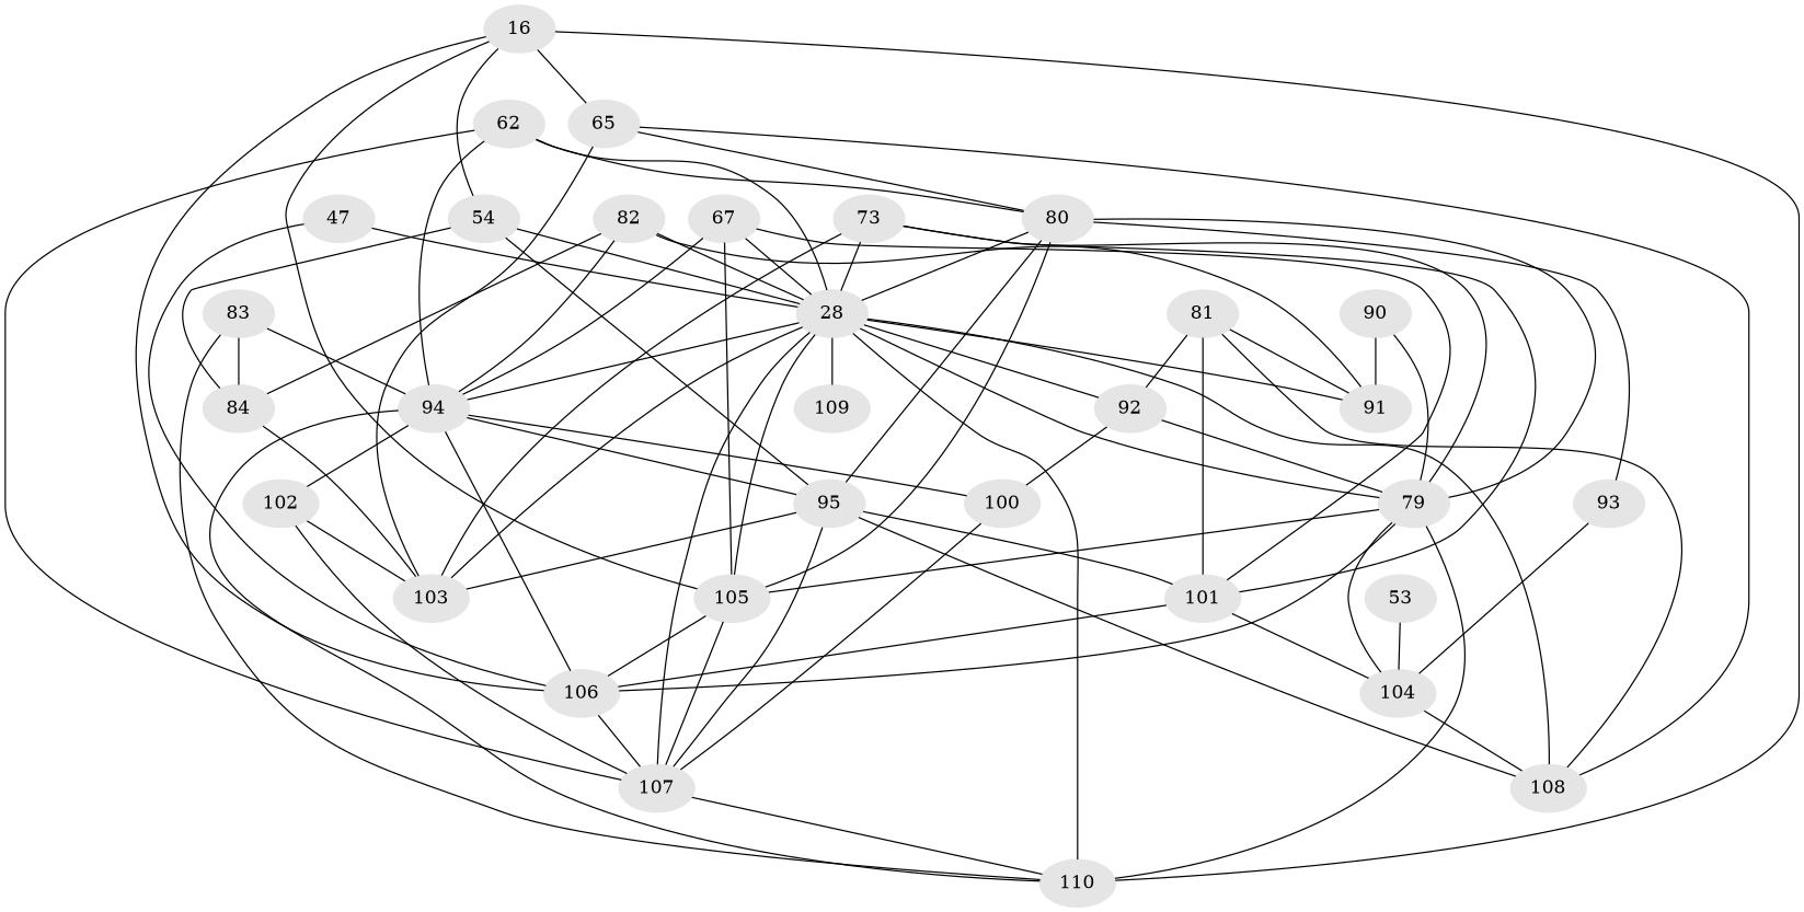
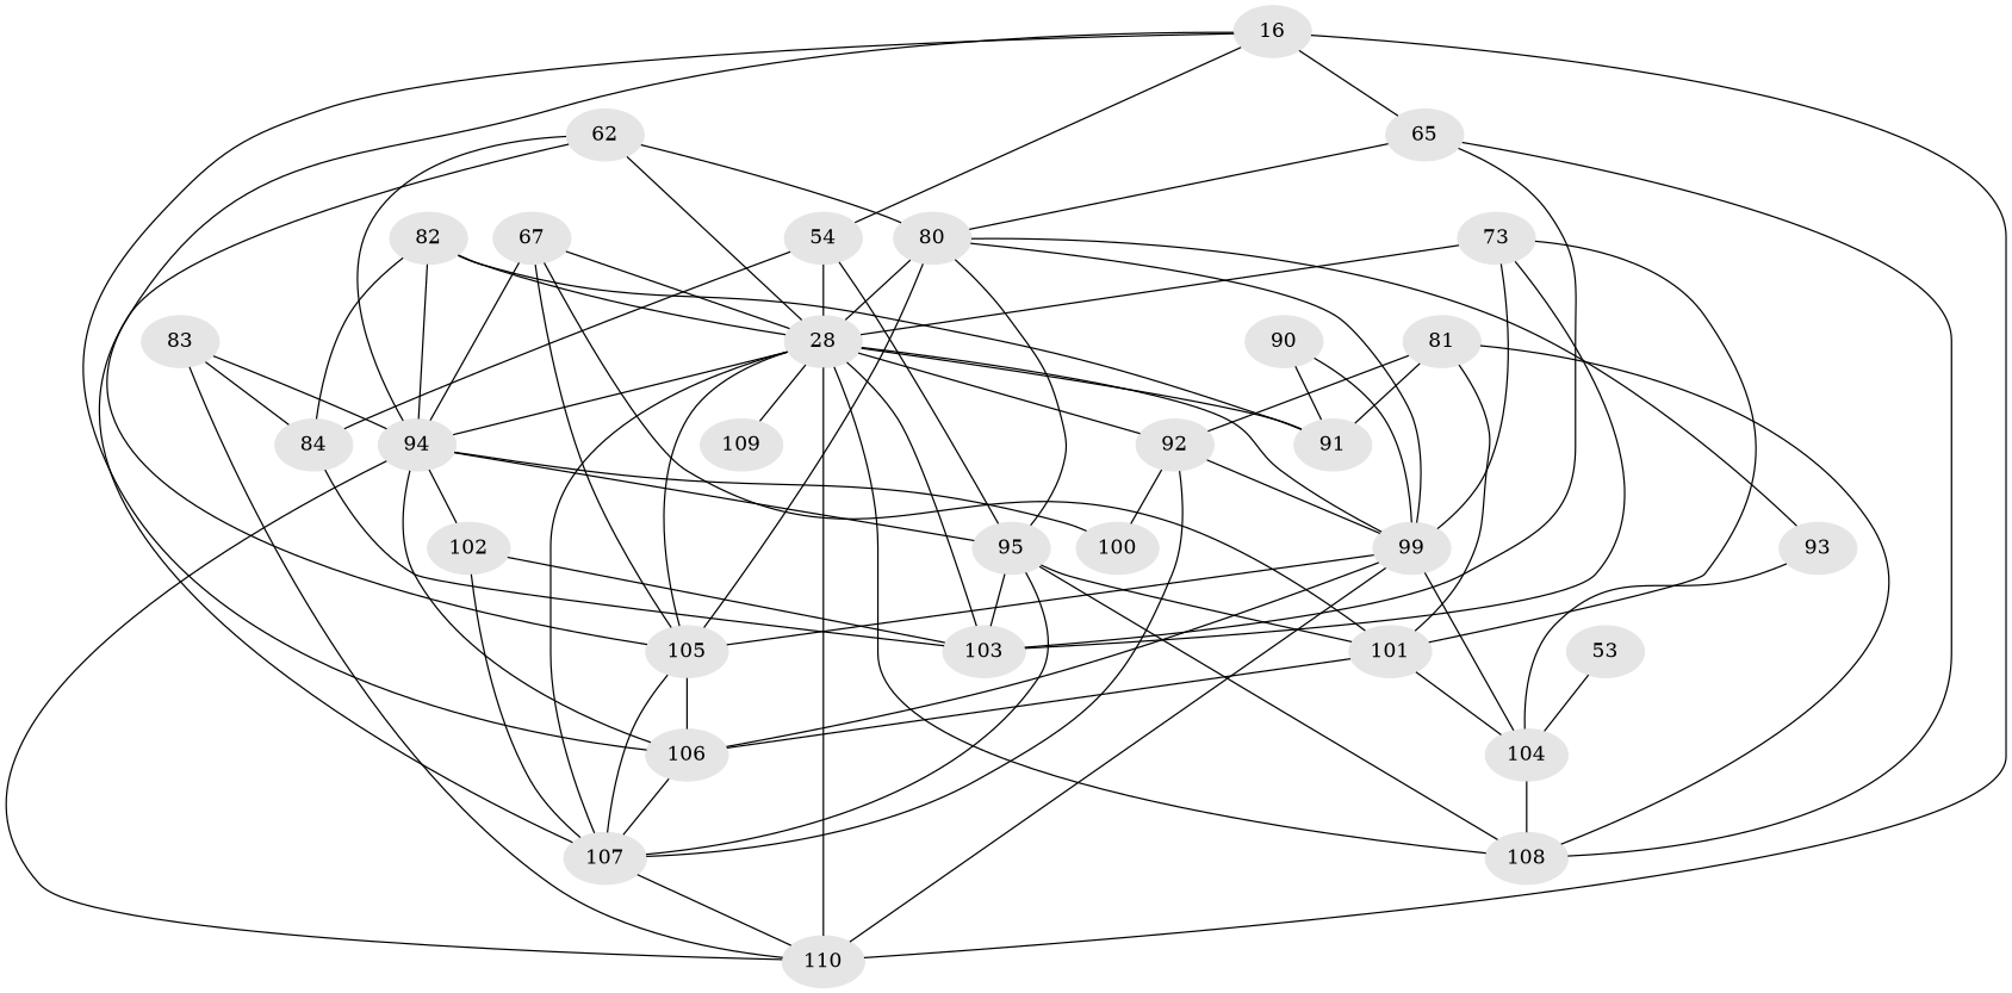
  graph {
    node [color=gray90 style=filled]
    54 [super="+12+37"]
    n2 [label=28 super="+4+66+85"]
    84
    95 [super="+56+63"]
    16
    65 [super="+21"]
    105 [super="+48+41+87+64+98+36"]
    106 [super="+19+97+55"]
    110 [super="+72+8"]
    80 [super="+5+7+38"]
    103 [super="+3+96+79"]
    108 [super="+44"]
    107 [super="+40+70"]
    94 [super="+86"]
-   99 [super="+15+42+89+69" label=79]
+   99 [super="+15+42+89+69"]
    91 [super="+57"]
    92 [super="+78"]
    109
-   47
    104 [super="+25"]
    53
    101 [super="+6+33+71"]
    83
    62 [super="+31"]
    93
    102
    100 [super="+76"]
    67
    73 [super="+68+9"]
    81
    82 [super="+27+77"]
    90
    54 -- n2 [weight=3]
    54 -- 84 [weight=2]
    54 -- 95
    n2 -- 105
    n2 -- 110 [weight=3]
    n2 -- 103
    n2 -- 108
    n2 -- 107 [weight=2]
    n2 -- 94
    n2 -- 99 [weight=3]
    n2 -- 91 [weight=2]
    n2 -- 92
    n2 -- 109 [weight=2]
    84 -- 103
    95 -- 103 [weight=2]
    95 -- 108
    95 -- 107
    95 -- 101
    16 -- 54
    16 -- 65 [weight=2]
    16 -- 105
    16 -- 106
    16 -- 110
    65 -- 80
    65 -- 103 [weight=2]
    65 -- 108
    105 -- 106 [weight=4]
    105 -- 107 [weight=3]
    106 -- 107 [weight=2]
    80 -- n2
    80 -- 95
    80 -- 105 [weight=5]
    80 -- 99 [weight=3]
    80 -- 93
    107 -- 110
    94 -- 95 [weight=3]
    94 -- 106 [weight=4]
    94 -- 110
    94 -- 102
    94 -- 100
    99 -- 105
    99 -- 106 [weight=2]
    99 -- 110
    99 -- 104
    92 -- 99
    92 -- 100
-   47 -- n2
-   47 -- 106
    104 -- 108
    53 -- 104 [weight=2]
    101 -- 106 [weight=2]
    101 -- 104
    83 -- 84
    83 -- 110
    83 -- 94 [weight=2]
    62 -- n2 [weight=2]
    62 -- 80
    62 -- 107 [weight=2]
    62 -- 94
    93 -- 104
    102 -- 103
    102 -- 107
-   100 -- 107
+   92 -- 107
    67 -- n2
    67 -- 105 [weight=3]
    67 -- 94
    67 -- 101
    73 -- n2 [weight=4]
    73 -- 103
    73 -- 99 [weight=3]
    73 -- 101
    81 -- 108
    81 -- 91
    81 -- 92 [weight=2]
    81 -- 101
    82 -- n2 [weight=2]
    82 -- 84
    82 -- 94
    82 -- 91
    90 -- 99 [weight=3]
    90 -- 91 [weight=2]
  }
